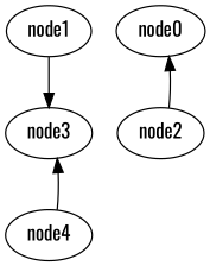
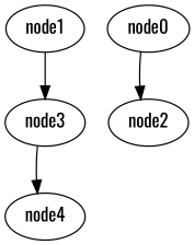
  digraph {
    fontname=Oswald
    node [fontname=Oswald]
    edge [fontname=Oswald]
    node3
    node4
    node1
    node0
    node2
-   node4 -> node3
+   node3 -> node4
    node1 -> node3
-   node2 -> node0
+   node0 -> node2
  }
